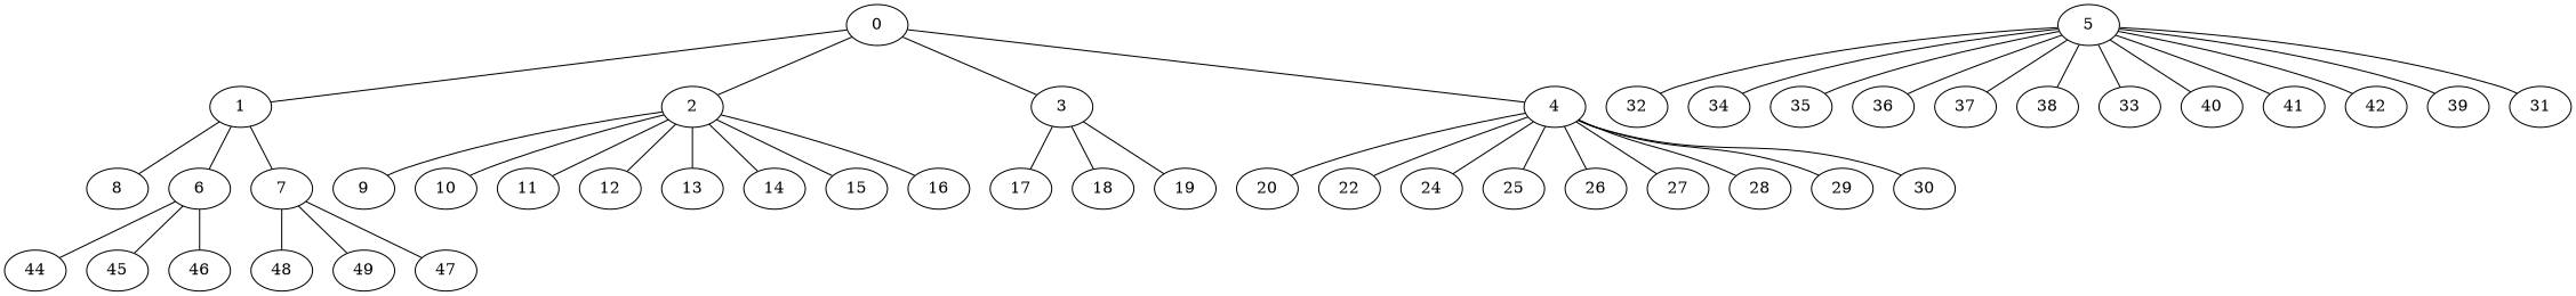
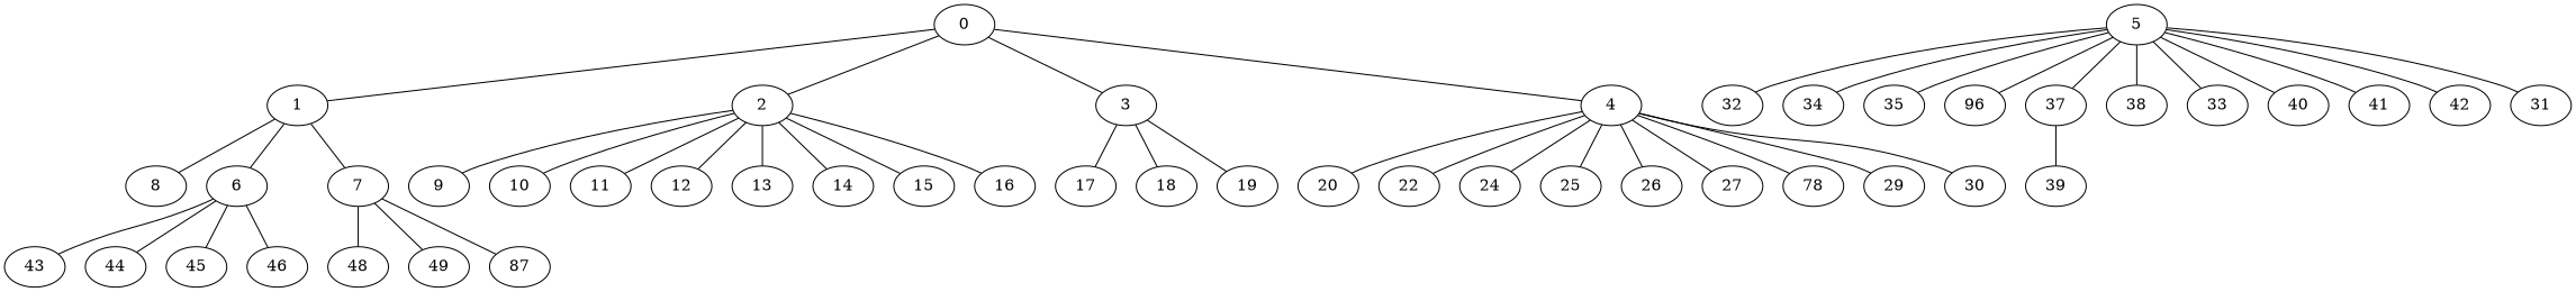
  graph {
    0
    1
    2
    3
    4
    8
    6
    7
    9
    10
    11
    12
    13
    14
    15
    16
    17
    18
    19
    20
    22
    24
    25
    26
    27
-   28
+   28 [label=78]
    29
    30
    5
    32
    34
    35
-   36
+   36 [label=96]
    37
    38
    33
    40
    41
    42
    39
    31
+   43
    44
    45
    46
    48
    49
-   47
+   47 [label=87]
    0 -- 1
    0 -- 2
    0 -- 3
    0 -- 4
    1 -- 8
    1 -- 6
    1 -- 7
    2 -- 9
    2 -- 10
    2 -- 11
    2 -- 12
    2 -- 13
    2 -- 14
    2 -- 15
    2 -- 16
    3 -- 17
    3 -- 18
    3 -- 19
    4 -- 20
    4 -- 22
    4 -- 24
    4 -- 25
    4 -- 26
    4 -- 27
    4 -- 28
    4 -- 29
    4 -- 30
+   6 -- 43
    6 -- 44
    6 -- 45
    6 -- 46
    7 -- 48
    7 -- 49
    7 -- 47
    5 -- 32
    5 -- 34
    5 -- 35
    5 -- 36
    5 -- 37
    5 -- 38
    5 -- 33
    5 -- 40
    5 -- 41
    5 -- 42
-   5 -- 39
+   37 -- 39
    5 -- 31
  }
